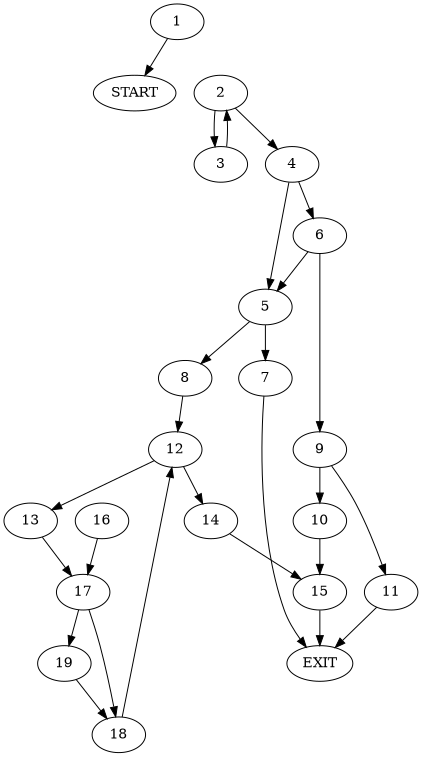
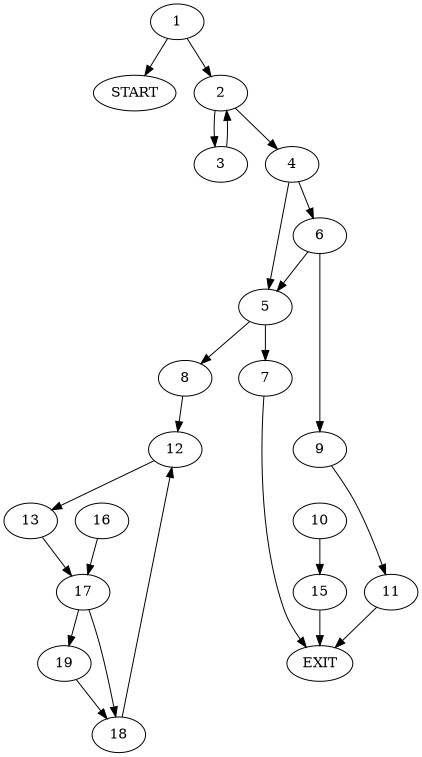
  digraph {
    n1 [label=START]
    1
    2
    n4 [label=EXIT]
    3
    4
    5
    6
    7
    8
    9
    12
    10
    11
    13
-   14
    15
    17
    16
    18
    19
    1 -> n1
+   1 -> 2
    2 -> 3
    2 -> 4
    3 -> 2
    4 -> 5
    4 -> 6
    5 -> 7
    5 -> 8
    6 -> 5
    6 -> 9
    7 -> n4
    8 -> 12
-   9 -> 10
    9 -> 11
    12 -> 13
-   12 -> 14
    10 -> 15
    11 -> n4
    13 -> 17
-   14 -> 15
    15 -> n4
    17 -> 18
    17 -> 19
    16 -> 17
    18 -> 12
    19 -> 18
  }
